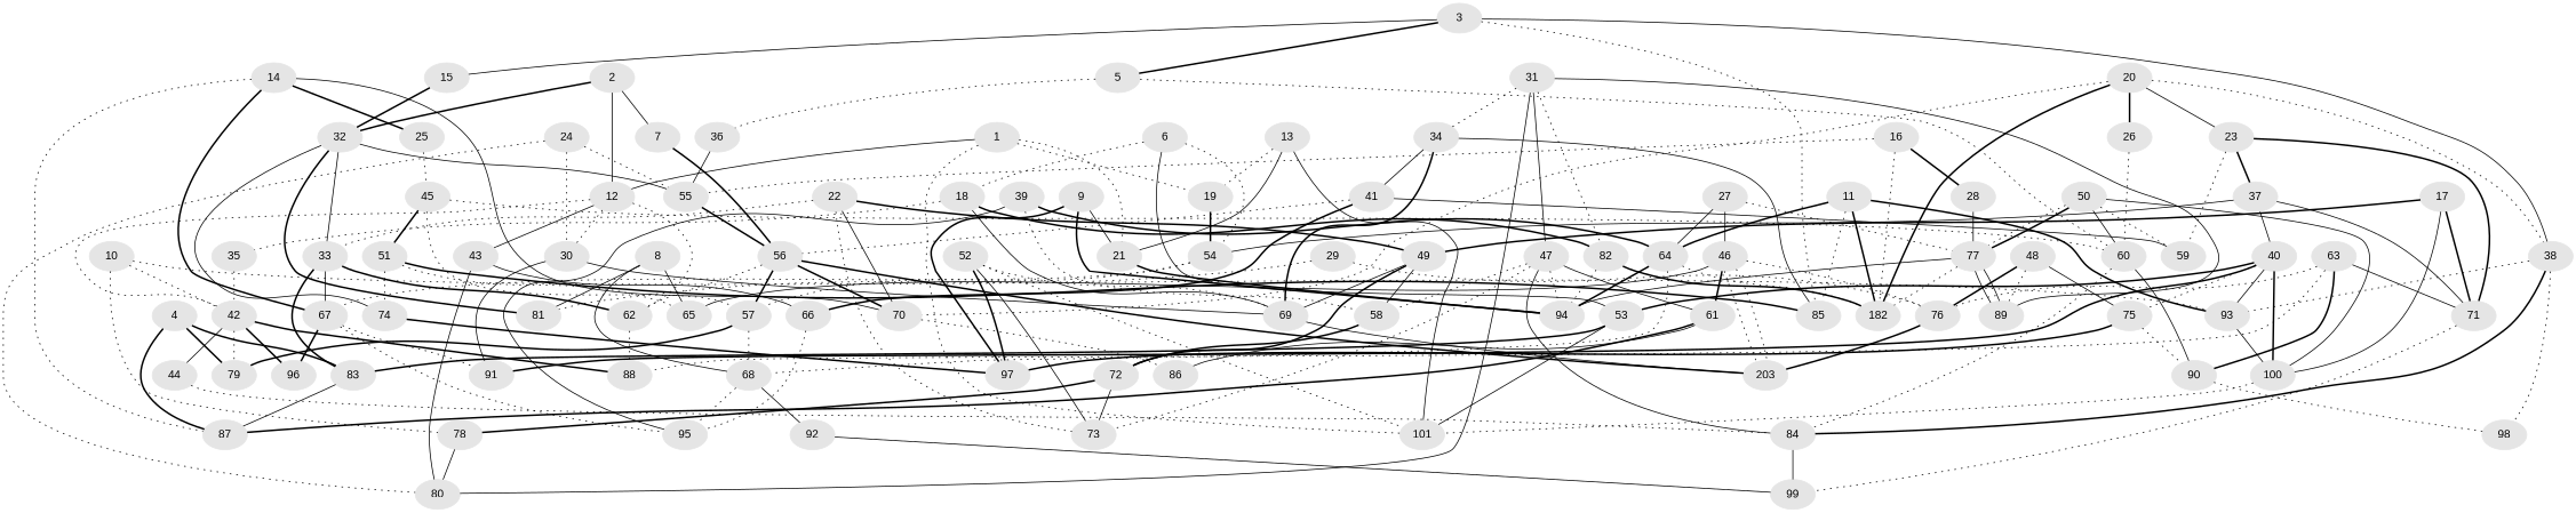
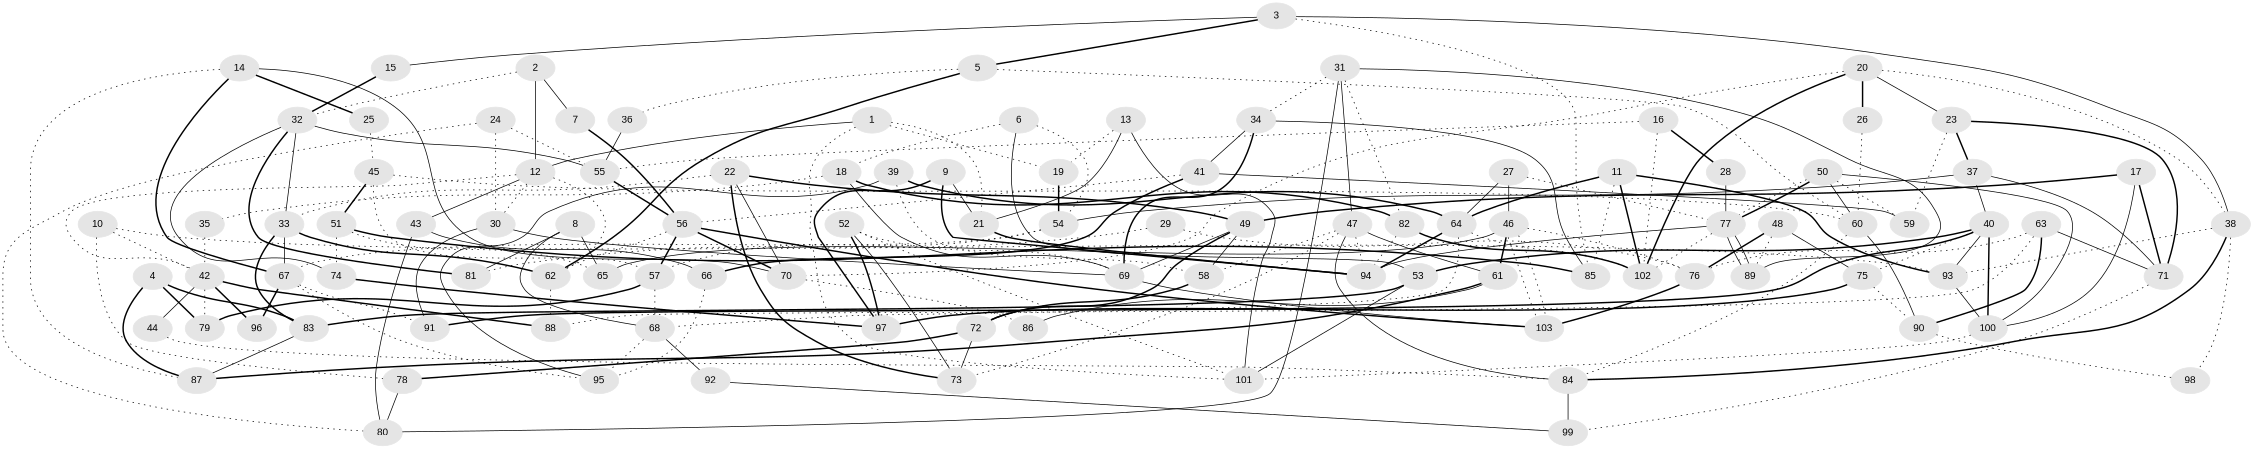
  graph {
    fontname="Liberation Sans"
    node [color=gray90 fontname="Liberation Sans" style=filled]
    edge [fontname="Liberation Sans" style=dotted]
    1
    12
    19
    21
    101
    62
    42
    30
    43
    54
    94
    2
    7
    32
    56
    81
    55
    33
    74
    3
    5
    15
    38
    85
    36
    60
    93
    84
    98
    4
    79
    83
    87
    90
    88
    6
    18
    53
    35
    69
    82
    67
    57
    70
-   103 [label=203]
+   103
    8
    65
    68
    95
    92
    9
    97
    10
    78
    44
    96
    80
    100
    11
    64
-   102 [label=182]
+   102
    91
    66
    13
    14
    25
    45
    86
    16
    28
    77
    17
    49
    71
    58
    72
    99
    20
    23
    26
    37
    59
    22
    73
    40
    24
    51
    27
    46
    76
    61
    89
    29
    31
    34
    47
    41
    75
    39
    48
    50
    52
    63
    1 -- 12 [style=solid]
    1 -- 19
    1 -- 21
    1 -- 101
    12 -- 62
    12 -- 42
    12 -- 30
    12 -- 43 [style=solid]
    19 -- 54 [style=bold]
    21 -- 94 [style=bold]
    62 -- 88
    42 -- 79
    42 -- 88 [style=bold]
    42 -- 44 [style=solid]
    42 -- 96 [style=bold]
    30 -- 69 [style=solid]
    30 -- 91 [style=solid]
    43 -- 80 [style=solid]
    43 -- 66 [style=solid]
    54 -- 67
    54 -- 57
    2 -- 12 [style=solid]
    2 -- 7 [style=solid]
-   2 -- 32 [style=bold]
+   2 -- 32
    7 -- 56 [style=bold]
    32 -- 81 [style=bold]
    32 -- 55 [style=solid]
    32 -- 33 [style=solid]
    32 -- 74 [style=solid]
    56 -- 62
    56 -- 57 [style=bold]
    56 -- 70 [style=bold]
    56 -- 103 [style=bold]
    55 -- 56 [style=bold]
    33 -- 62 [style=bold]
    33 -- 83 [style=bold]
    33 -- 67 [style=solid]
    74 -- 97 [style=bold]
    3 -- 5 [style=bold]
    3 -- 15 [style=solid]
    3 -- 38 [style=solid]
    3 -- 85
+   5 -- 62 [style=bold]
    5 -- 36
    5 -- 60
    15 -- 32 [style=bold]
    38 -- 93
    38 -- 84 [style=bold]
    38 -- 98
    36 -- 55 [style=solid]
    60 -- 84
    60 -- 90 [style=solid]
    93 -- 100 [style=solid]
    84 -- 99 [style=solid]
    4 -- 79 [style=bold]
    4 -- 83 [style=bold]
    4 -- 87 [style=bold]
    83 -- 87 [style=solid]
    90 -- 98
    6 -- 54
    6 -- 18
    6 -- 53 [style=solid]
    18 -- 35
    18 -- 69 [style=solid]
    18 -- 82 [style=bold]
    53 -- 101 [style=solid]
    53 -- 83 [style=bold]
    35 -- 42
    69 -- 103 [style=solid]
    82 -- 94
    82 -- 102 [style=bold]
    67 -- 95
    67 -- 96 [style=bold]
    67 -- 91
    57 -- 79 [style=bold]
    57 -- 68
    70 -- 86
    8 -- 81 [style=solid]
    8 -- 65 [style=solid]
    8 -- 68 [style=solid]
    68 -- 95
    68 -- 92 [style=solid]
    92 -- 99 [style=solid]
    9 -- 21 [style=solid]
    9 -- 94 [style=bold]
    9 -- 97 [style=bold]
    10 -- 42
    10 -- 93
    10 -- 78
    78 -- 80 [style=solid]
    44 -- 84
    100 -- 101
    11 -- 85
    11 -- 93 [style=bold]
    11 -- 64 [style=bold]
    11 -- 102 [style=bold]
    64 -- 94 [style=bold]
    64 -- 68
    64 -- 102
    66 -- 95
    13 -- 19
    13 -- 21 [style=solid]
    13 -- 101 [style=solid]
    14 -- 87
    14 -- 67 [style=bold]
    14 -- 70 [style=solid]
    14 -- 25 [style=bold]
    25 -- 45
    45 -- 60
    45 -- 57
    45 -- 51 [style=bold]
    16 -- 55
    16 -- 102
    16 -- 28 [style=bold]
    28 -- 77 [style=solid]
    77 -- 94 [style=solid]
    77 -- 102
    77 -- 89 [style=solid]
    77 -- 89 [style=solid]
    17 -- 100 [style=solid]
    17 -- 49 [style=bold]
    17 -- 71 [style=bold]
    49 -- 69 [style=solid]
    49 -- 58 [style=solid]
    49 -- 72 [style=bold]
    71 -- 99
    58 -- 72 [style=bold]
    72 -- 78 [style=bold]
    72 -- 73 [style=solid]
    20 -- 38
    20 -- 70
    20 -- 102 [style=bold]
    20 -- 23 [style=solid]
    20 -- 26 [style=bold]
    23 -- 71 [style=bold]
    23 -- 37 [style=bold]
    23 -- 59
    26 -- 60
    37 -- 54 [style=solid]
    37 -- 71 [style=solid]
    37 -- 40 [style=solid]
    22 -- 33
    22 -- 70 [style=solid]
    22 -- 49 [style=bold]
-   22 -- 73
+   22 -- 73 [style=bold]
    40 -- 93 [style=solid]
    40 -- 53 [style=bold]
    40 -- 100 [style=bold]
    40 -- 91 [style=bold]
    40 -- 75
    24 -- 30
    24 -- 55
    24 -- 80
    51 -- 74
    51 -- 85 [style=bold]
    51 -- 65
    27 -- 64 [style=solid]
    27 -- 77
    27 -- 46 [style=solid]
    46 -- 103
    46 -- 103
    46 -- 65 [style=solid]
    46 -- 76
    46 -- 61 [style=bold]
    76 -- 103 [style=bold]
    61 -- 87 [style=bold]
    61 -- 86 [style=solid]
    29 -- 81
    29 -- 76
    31 -- 82
    31 -- 80 [style=solid]
    31 -- 89 [style=solid]
    31 -- 34
    31 -- 47 [style=solid]
    34 -- 85 [style=solid]
    34 -- 69 [style=bold]
    34 -- 41 [style=solid]
    47 -- 94
    47 -- 84 [style=solid]
    47 -- 58
    47 -- 73
    47 -- 61 [style=solid]
    41 -- 56
    41 -- 66 [style=bold]
    41 -- 59 [style=solid]
    75 -- 90
    75 -- 97 [style=bold]
    39 -- 95 [style=solid]
    39 -- 64 [style=bold]
    39 -- 58
    48 -- 76 [style=bold]
    48 -- 89
    48 -- 75 [style=solid]
    50 -- 60 [style=solid]
    50 -- 100 [style=solid]
    50 -- 77
    50 -- 77 [style=bold]
    50 -- 59
    52 -- 101
    52 -- 69
    52 -- 97 [style=bold]
    52 -- 73 [style=solid]
    63 -- 90 [style=bold]
    63 -- 88
    63 -- 71 [style=solid]
    63 -- 76
  }
